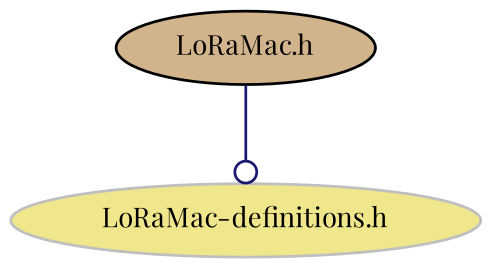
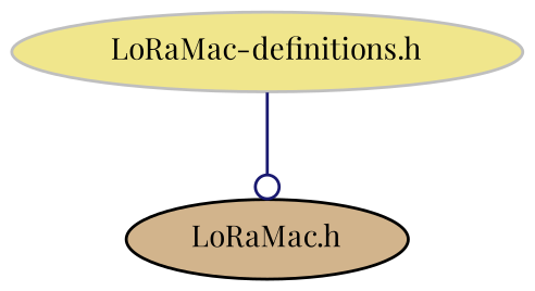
  digraph {
    fontname="Playfair Display"
    node [fontname="Playfair Display" fontsize=10 shape=ellipse style=filled]
    n1 [color=black fillcolor=tan fontcolor=black height=0.2 label="LoRaMac.h" width=0.4]
    n2 [color=grey75 fillcolor=khaki height=0.2 label="LoRaMac-definitions.h" width=0.4]
-   n1 -> n2 [color=midnightblue fontname="Playfair Display" fontsize=10 labelfontname=Cabin labelfontsize=10 style=solid arrowhead=odot]
+   n2 -> n1 [color=midnightblue fontname="Playfair Display" fontsize=10 labelfontname=Cabin labelfontsize=10 style=solid arrowhead=odot]
  }
